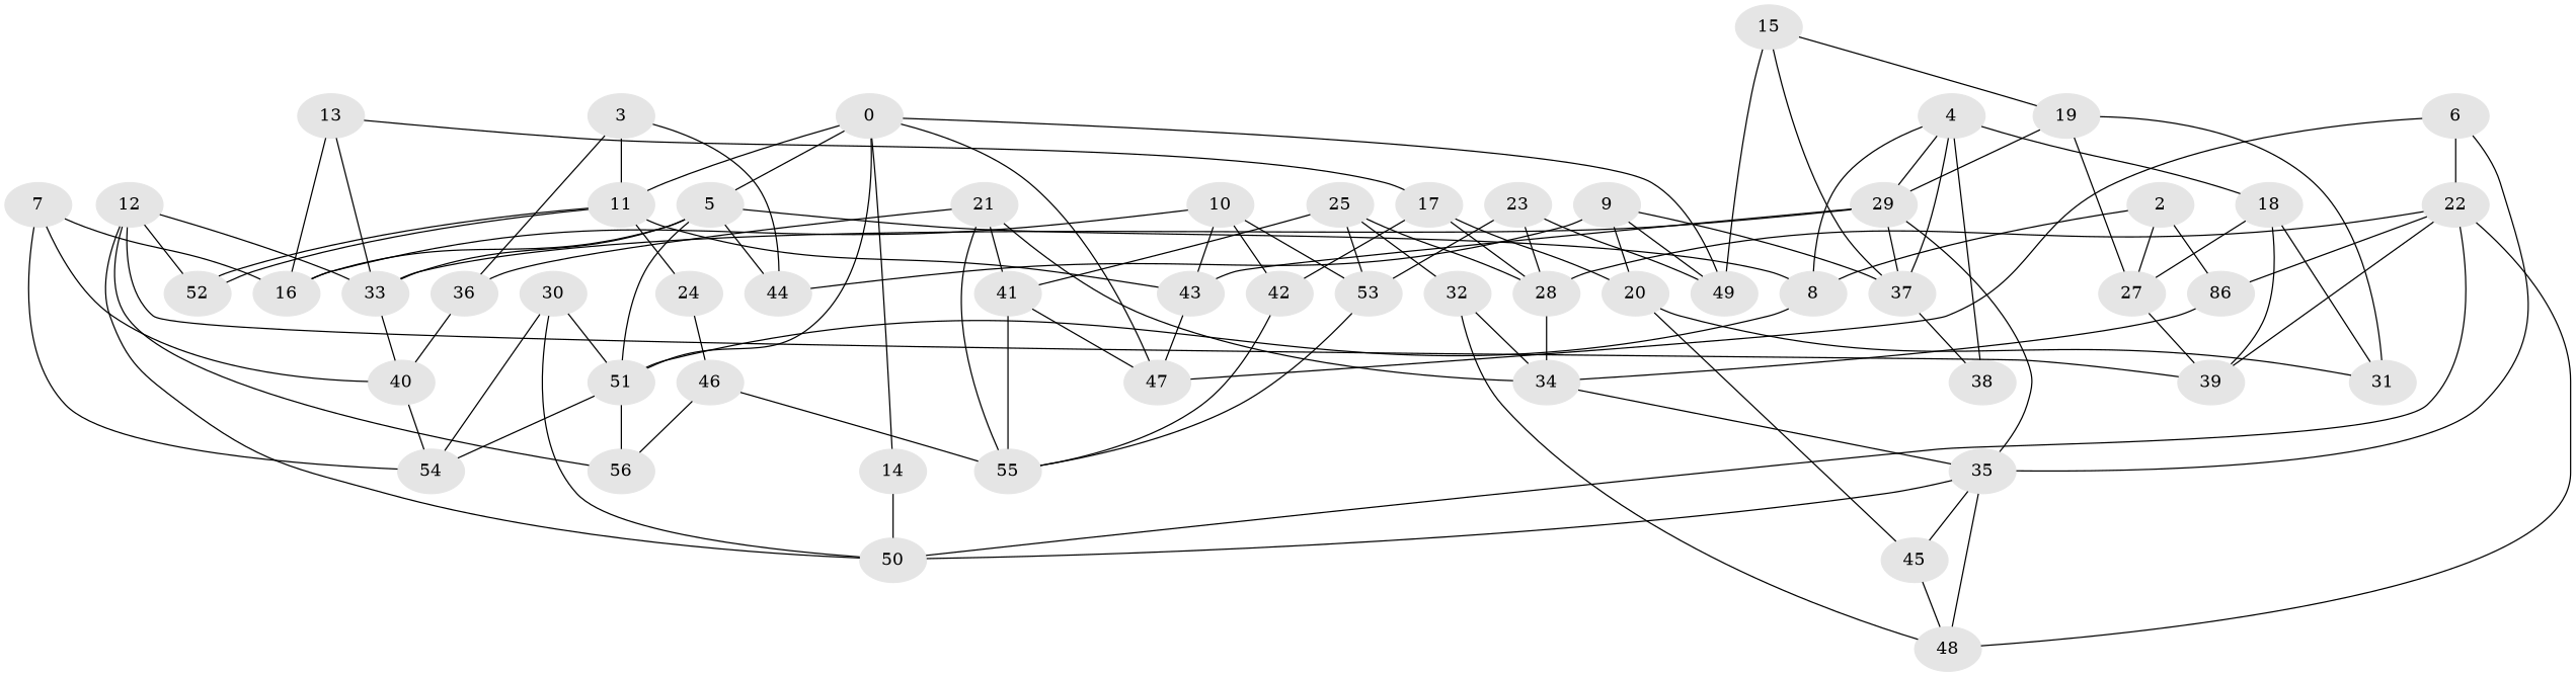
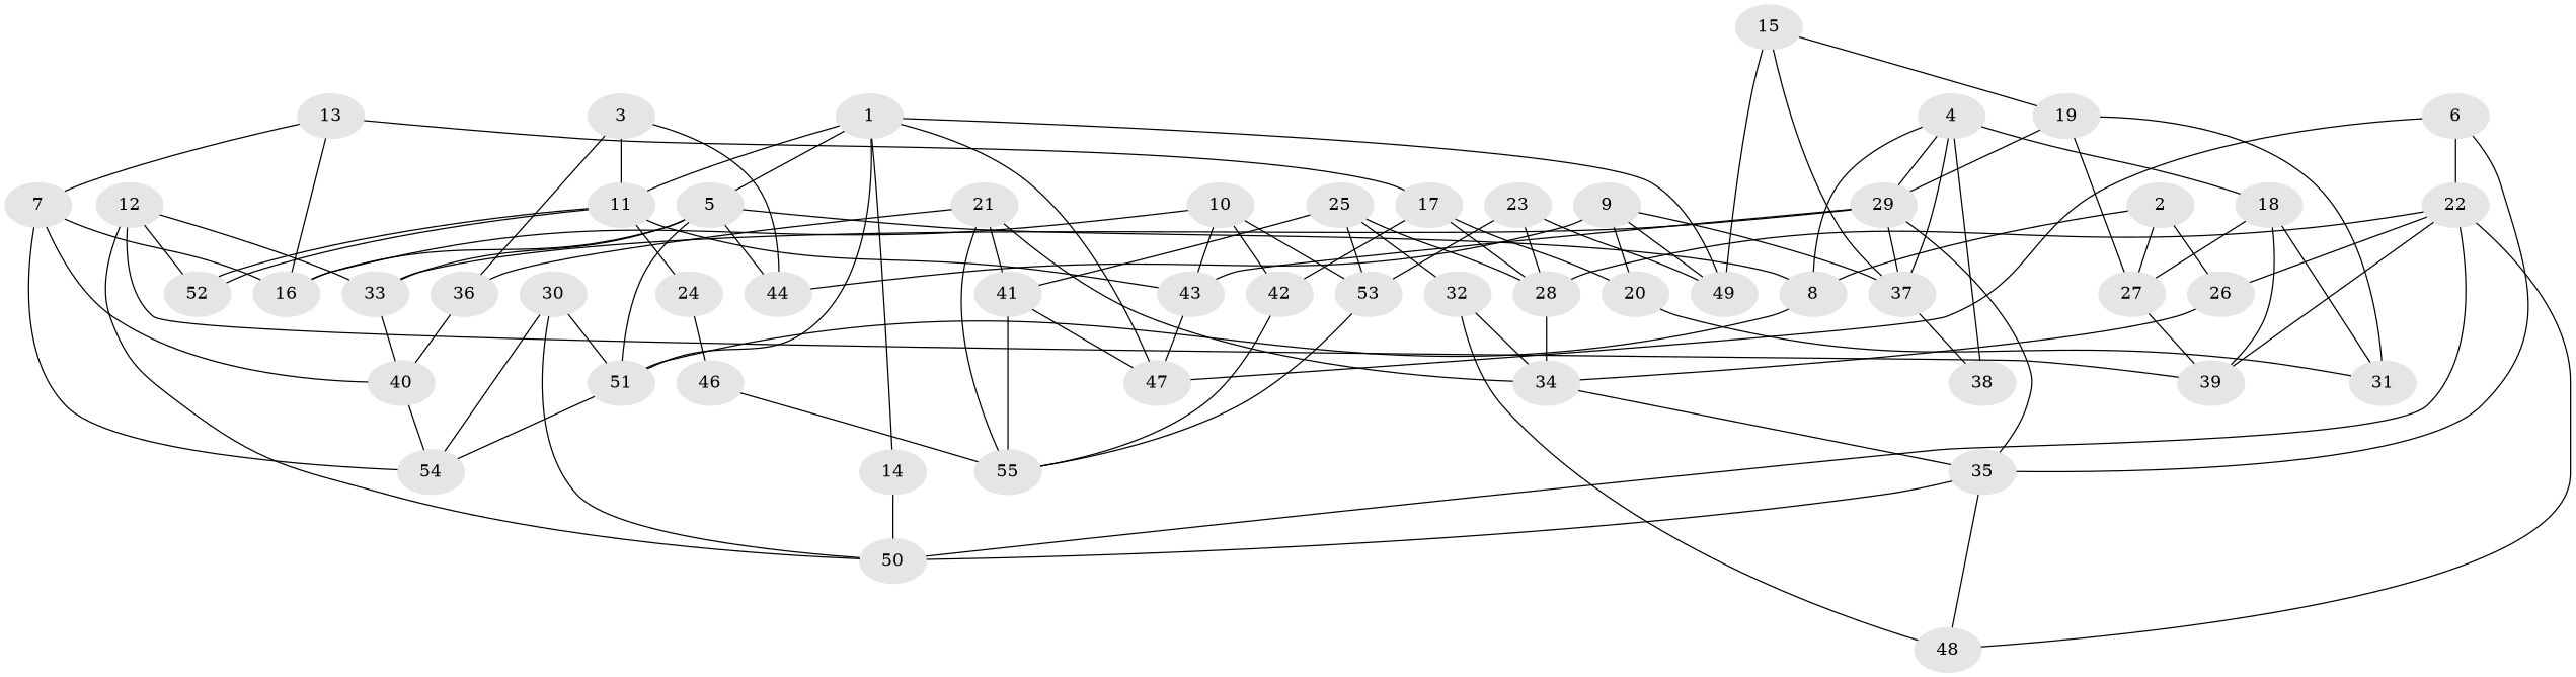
  graph {
    node [color=gray90 style=filled]
-   1 [label=0]
+   1
    5
    11
    14
    47
    49
    51
    8
    44
    16
    33
    43
    24
    52
    50
    54
-   56
    2
-   26 [label=86]
+   26
    27
    34
    39
    3
    36
    40
    4
    18
    29
    37
    38
    31
    35
    6
    22
    28
    48
-   45
    7
    9
    20
    10
    42
    53
    55
    46
    12
    13
    17
    15
    19
    21
    41
    23
    25
    32
    30
    1 -- 5
    1 -- 11
    1 -- 14
    1 -- 47
    1 -- 49
    1 -- 51
    5 -- 51
    5 -- 8
    5 -- 44
    5 -- 16
    5 -- 33
    11 -- 43
    11 -- 24
    11 -- 52
    11 -- 52
    14 -- 50
    51 -- 54
-   51 -- 56
    8 -- 51
    33 -- 40
    43 -- 47
    24 -- 46
    2 -- 8
    2 -- 26
    2 -- 27
    26 -- 34
    27 -- 39
    34 -- 35
    3 -- 11
    3 -- 44
    3 -- 36
    36 -- 40
    40 -- 54
    4 -- 8
    4 -- 18
    4 -- 29
    4 -- 37
    4 -- 38
    18 -- 27
    18 -- 39
    18 -- 31
    29 -- 33
    29 -- 43
    29 -- 37
    29 -- 35
    37 -- 38
    35 -- 50
    35 -- 48
-   35 -- 45
    6 -- 47
    6 -- 35
    6 -- 22
    22 -- 50
    22 -- 26
    22 -- 39
    22 -- 28
    22 -- 48
    28 -- 34
-   45 -- 48
    7 -- 16
    7 -- 54
    7 -- 40
    9 -- 49
    9 -- 44
    9 -- 37
    9 -- 20
    20 -- 31
-   20 -- 45
    10 -- 16
    10 -- 43
    10 -- 42
    10 -- 53
    42 -- 55
    53 -- 55
-   46 -- 56
    46 -- 55
    12 -- 33
    12 -- 52
    12 -- 50
-   12 -- 56
    12 -- 39
    13 -- 16
-   13 -- 33
+   13 -- 7
    13 -- 17
    17 -- 28
    17 -- 20
    17 -- 42
    15 -- 49
    15 -- 37
    15 -- 19
    19 -- 27
    19 -- 29
    19 -- 31
    21 -- 34
    21 -- 36
    21 -- 55
    21 -- 41
    41 -- 47
    41 -- 55
    23 -- 49
    23 -- 28
    23 -- 53
    25 -- 28
    25 -- 53
    25 -- 41
    25 -- 32
    32 -- 34
    32 -- 48
    30 -- 51
    30 -- 50
    30 -- 54
  }
